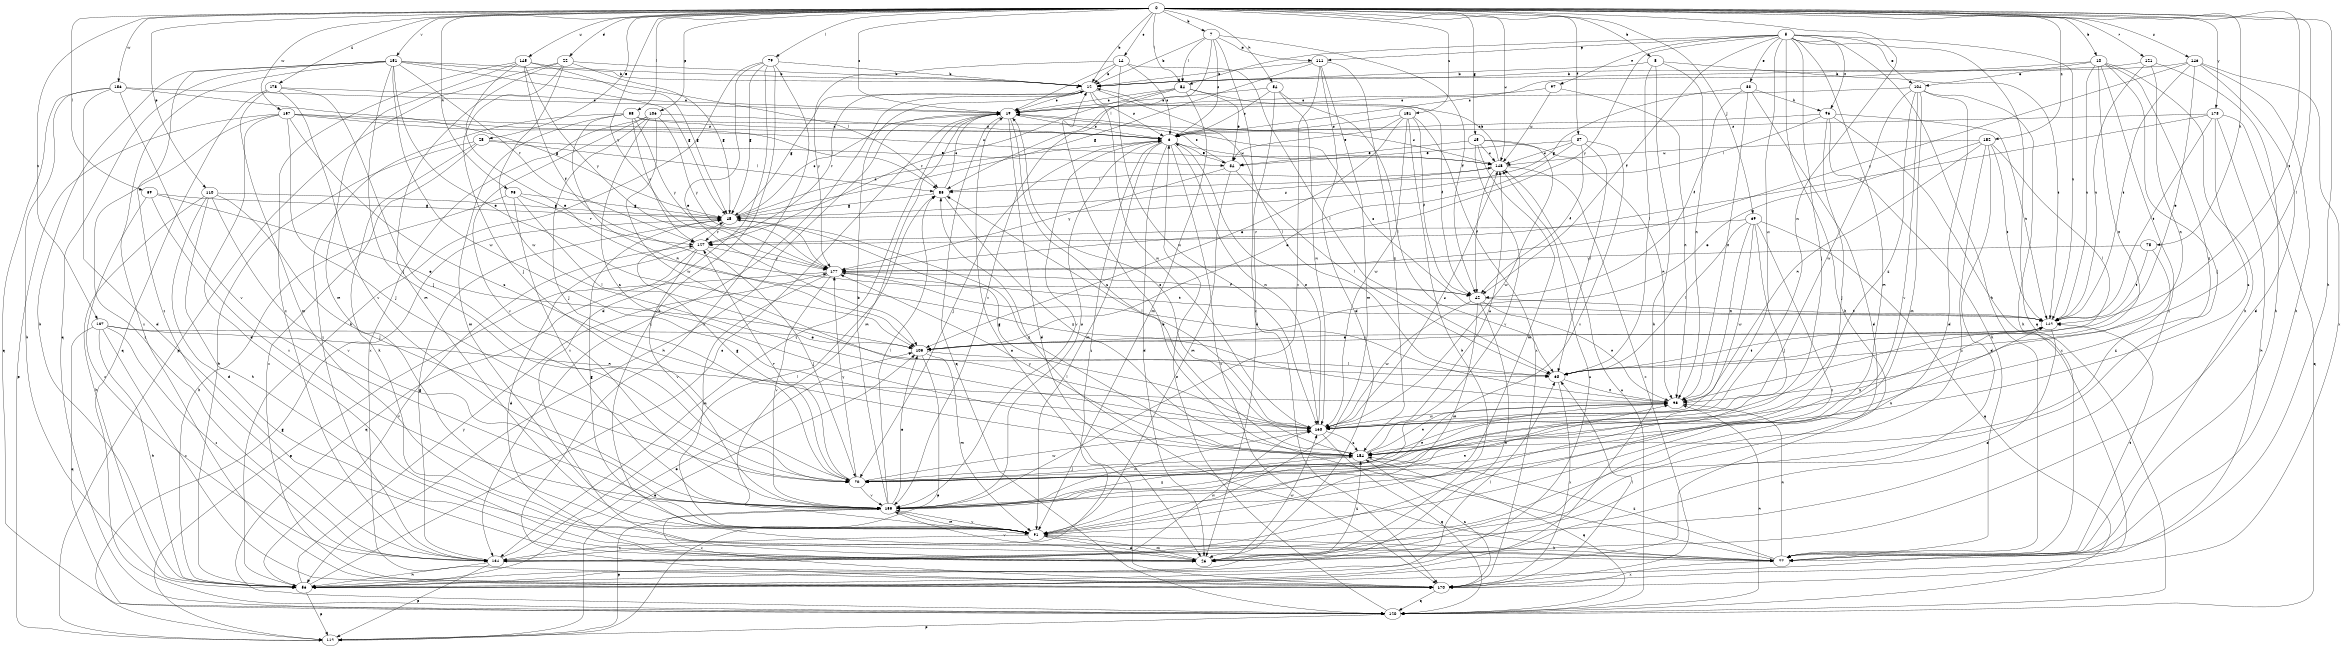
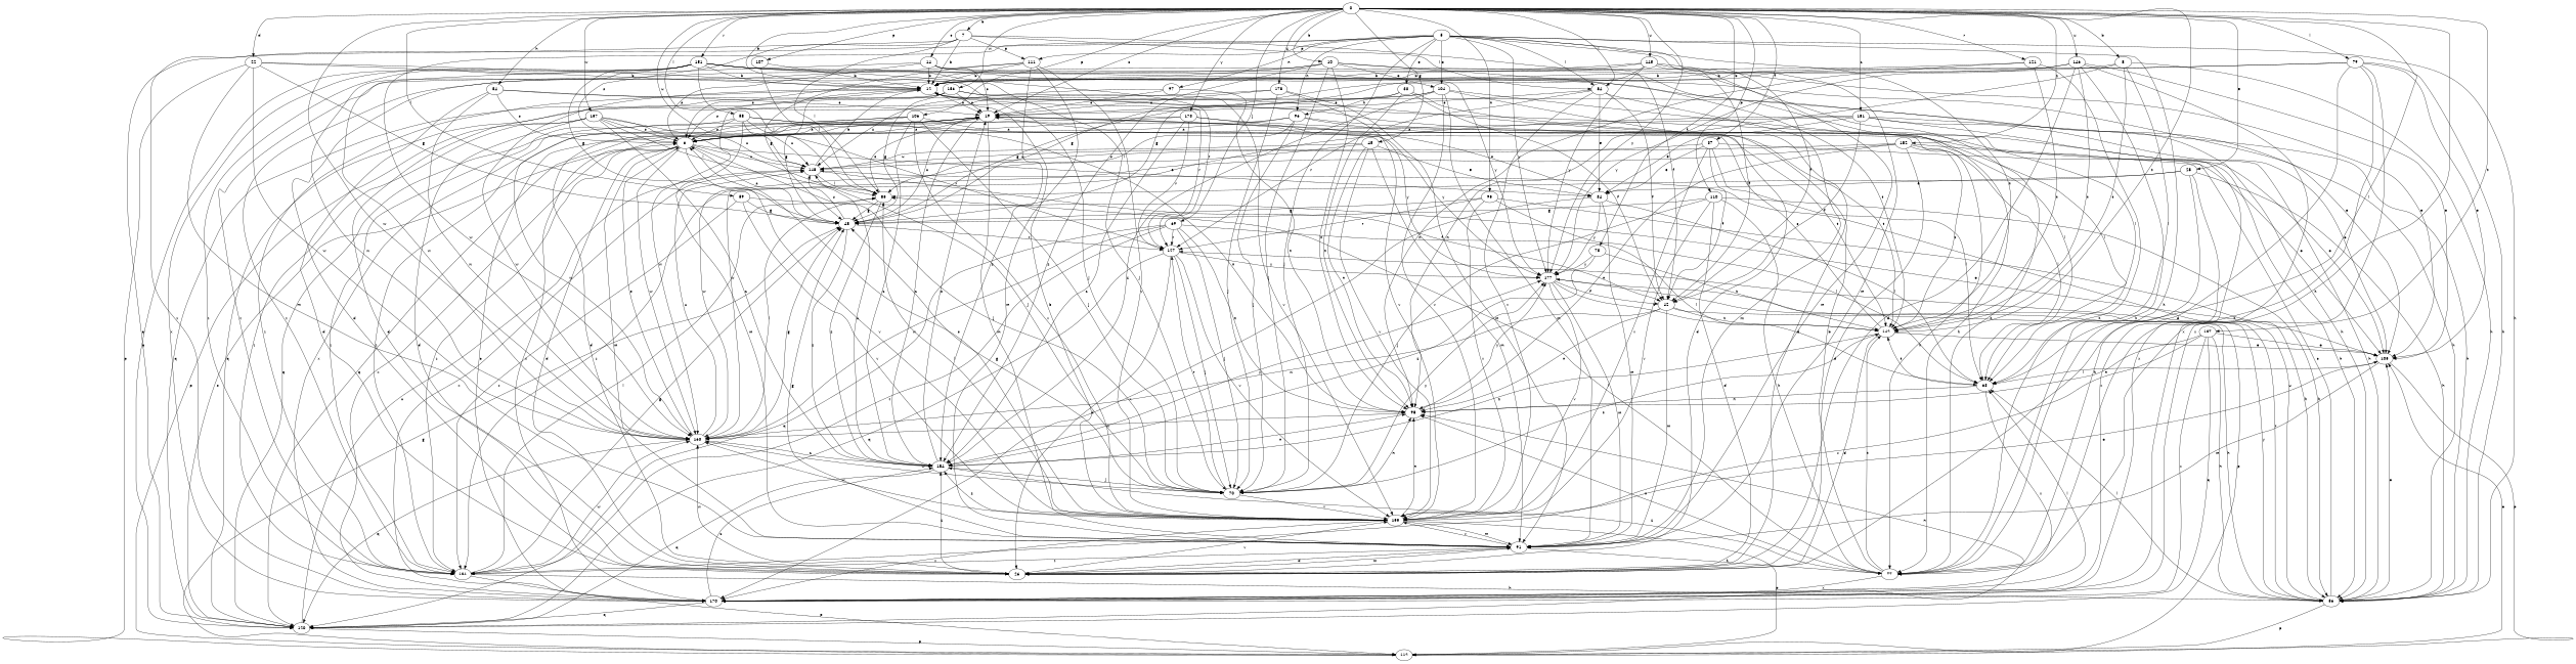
  strict digraph {
    fontname=Lato
    node [fontname=Lato]
    edge [fontname=Lato]
    0
    7
    8
    10
    12
    14
    19
    22
    28
    37
    45
    54
    58
    59
    63
    69
    75
    77
    79
    84
    95
    106
+   107
    110
    121
    137
    142
    145
    146
    148
    151
    156
    157
    163
    173
    177
    178
    181
    182
    42
    111
    6
    170
    85
    56
    98
    70
    104
    134
    184
    48
    127
    91
    120
    26
    112
    34
    155
    105
    5
    33
    96
    97
    0 -> 7 [label=b]
    0 -> 8 [label=b]
    0 -> 10 [label=b]
    0 -> 12 [label=b]
    0 -> 14 [label=c]
    0 -> 19 [label=c]
    0 -> 22 [label=d]
    0 -> 28 [label=e]
    0 -> 37 [label=f]
    0 -> 45 [label=g]
    0 -> 54 [label=h]
    0 -> 58 [label=i]
    0 -> 59 [label=i]
    0 -> 63 [label=i]
    0 -> 69 [label=j]
    0 -> 75 [label=k]
    0 -> 77 [label=k]
    0 -> 79 [label=l]
    0 -> 84 [label=l]
    0 -> 95 [label=n]
    0 -> 106 [label=p]
+   0 -> 107 [label=p]
    0 -> 110 [label=p]
    0 -> 121 [label=r]
    0 -> 137 [label=t]
    0 -> 142 [label=t]
    0 -> 145 [label=u]
    0 -> 146 [label=u]
    0 -> 148 [label=u]
    0 -> 151 [label=v]
    0 -> 156 [label=w]
    0 -> 157 [label=w]
    0 -> 163 [label=w]
    0 -> 173 [label=y]
    0 -> 177 [label=y]
    0 -> 178 [label=z]
    0 -> 181 [label=z]
    0 -> 182 [label=z]
    7 -> 12 [label=b]
    7 -> 84 [label=l]
    7 -> 42 [label=f]
    7 -> 111 [label=p]
    7 -> 6 [label=a]
    7 -> 170 [label=x]
    7 -> 85 [label=l]
    8 -> 12 [label=b]
    8 -> 63 [label=i]
    8 -> 142 [label=t]
    8 -> 56 [label=h]
    8 -> 98 [label=n]
    10 -> 77 [label=k]
    10 -> 142 [label=t]
    10 -> 6 [label=a]
    10 -> 98 [label=n]
    10 -> 70 [label=j]
    10 -> 104 [label=o]
    10 -> 134 [label=s]
    10 -> 184 [label=z]
    12 -> 19 [label=c]
    12 -> 63 [label=i]
    12 -> 163 [label=w]
    12 -> 6 [label=a]
    12 -> 134 [label=s]
    12 -> 48 [label=g]
    12 -> 127 [label=r]
    14 -> 12 [label=b]
    14 -> 19 [label=c]
    14 -> 63 [label=i]
    14 -> 163 [label=w]
    14 -> 177 [label=y]
    14 -> 6 [label=a]
    19 -> 6 [label=a]
    19 -> 56 [label=h]
    19 -> 134 [label=s]
    19 -> 184 [label=z]
    19 -> 91 [label=m]
    19 -> 120 [label=q]
    19 -> 26 [label=d]
    22 -> 12 [label=b]
    22 -> 163 [label=w]
    22 -> 70 [label=j]
    22 -> 48 [label=g]
    22 -> 91 [label=m]
    22 -> 112 [label=p]
    28 -> 77 [label=k]
    28 -> 170 [label=x]
    28 -> 85 [label=l]
    28 -> 56 [label=h]
    28 -> 34 [label=e]
    37 -> 63 [label=i]
    37 -> 148 [label=u]
    37 -> 42 [label=f]
    37 -> 34 [label=e]
    37 -> 155 [label=v]
    37 -> 105 [label=o]
    45 -> 148 [label=u]
    45 -> 163 [label=w]
    45 -> 98 [label=n]
    45 -> 91 [label=m]
    45 -> 34 [label=e]
    45 -> 155 [label=v]
    54 -> 19 [label=c]
    54 -> 63 [label=i]
    54 -> 163 [label=w]
    54 -> 6 [label=a]
    54 -> 26 [label=d]
    58 -> 148 [label=u]
    58 -> 177 [label=y]
    58 -> 6 [label=a]
    58 -> 98 [label=n]
    58 -> 134 [label=s]
    58 -> 127 [label=r]
    58 -> 91 [label=m]
    59 -> 134 [label=s]
    59 -> 48 [label=g]
    59 -> 155 [label=v]
    59 -> 105 [label=o]
    63 -> 142 [label=t]
    63 -> 170 [label=x]
    63 -> 98 [label=n]
    69 -> 63 [label=i]
    69 -> 163 [label=w]
    69 -> 98 [label=n]
    69 -> 70 [label=j]
    69 -> 134 [label=s]
    69 -> 127 [label=r]
    69 -> 120 [label=q]
    75 -> 142 [label=t]
    75 -> 177 [label=y]
    75 -> 184 [label=z]
    77 -> 12 [label=b]
    77 -> 142 [label=t]
    77 -> 170 [label=x]
    77 -> 85 [label=l]
    77 -> 98 [label=n]
    77 -> 184 [label=z]
    79 -> 12 [label=b]
    79 -> 77 [label=k]
    79 -> 170 [label=x]
    79 -> 56 [label=h]
    79 -> 48 [label=g]
    79 -> 26 [label=d]
    79 -> 105 [label=o]
    84 -> 19 [label=c]
    84 -> 42 [label=f]
    84 -> 127 [label=r]
    84 -> 91 [label=m]
    84 -> 34 [label=e]
    84 -> 155 [label=v]
    95 -> 63 [label=i]
    95 -> 56 [label=h]
    95 -> 48 [label=g]
    95 -> 127 [label=r]
    95 -> 155 [label=v]
    106 -> 163 [label=w]
    106 -> 177 [label=y]
    106 -> 6 [label=a]
    106 -> 170 [label=x]
    106 -> 70 [label=j]
    106 -> 184 [label=z]
    106 -> 155 [label=v]
+   107 -> 12 [label=b]
+   107 -> 85 [label=l]
    110 -> 77 [label=k]
    110 -> 56 [label=h]
    110 -> 70 [label=j]
    110 -> 48 [label=g]
    110 -> 26 [label=d]
    110 -> 155 [label=v]
    121 -> 12 [label=b]
    121 -> 77 [label=k]
    121 -> 142 [label=t]
    121 -> 98 [label=n]
    137 -> 170 [label=x]
    137 -> 56 [label=h]
    137 -> 98 [label=n]
    137 -> 134 [label=s]
    137 -> 120 [label=q]
    137 -> 105 [label=o]
    142 -> 19 [label=c]
    142 -> 184 [label=z]
    142 -> 26 [label=d]
    142 -> 105 [label=o]
    145 -> 12 [label=b]
    145 -> 177 [label=y]
    145 -> 42 [label=f]
    145 -> 134 [label=s]
    145 -> 48 [label=g]
    145 -> 91 [label=m]
    145 -> 105 [label=o]
    146 -> 12 [label=b]
    146 -> 77 [label=k]
    146 -> 142 [label=t]
    146 -> 177 [label=y]
    146 -> 170 [label=x]
    146 -> 26 [label=d]
    146 -> 105 [label=o]
    148 -> 12 [label=b]
    148 -> 42 [label=f]
    148 -> 170 [label=x]
    148 -> 85 [label=l]
    151 -> 12 [label=b]
    151 -> 163 [label=w]
    151 -> 170 [label=x]
    151 -> 85 [label=l]
    151 -> 56 [label=h]
    151 -> 70 [label=j]
    151 -> 134 [label=s]
    151 -> 48 [label=g]
    151 -> 127 [label=r]
    151 -> 120 [label=q]
    151 -> 105 [label=o]
    156 -> 19 [label=c]
    156 -> 56 [label=h]
    156 -> 48 [label=g]
    156 -> 120 [label=q]
    156 -> 26 [label=d]
    156 -> 155 [label=v]
    157 -> 148 [label=u]
    157 -> 6 [label=a]
    157 -> 85 [label=l]
    157 -> 70 [label=j]
    157 -> 134 [label=s]
    157 -> 184 [label=z]
    157 -> 26 [label=d]
    157 -> 112 [label=p]
    163 -> 148 [label=u]
    163 -> 6 [label=a]
    163 -> 85 [label=l]
    163 -> 184 [label=z]
    163 -> 48 [label=g]
    163 -> 120 [label=q]
    173 -> 142 [label=t]
    173 -> 6 [label=a]
    173 -> 56 [label=h]
    173 -> 184 [label=z]
    173 -> 127 [label=r]
    173 -> 120 [label=q]
    177 -> 142 [label=t]
    177 -> 42 [label=f]
    177 -> 91 [label=m]
    177 -> 112 [label=p]
    177 -> 155 [label=v]
    178 -> 19 [label=c]
    178 -> 70 [label=j]
    178 -> 91 [label=m]
    178 -> 120 [label=q]
    178 -> 155 [label=v]
    181 -> 163 [label=w]
    181 -> 42 [label=f]
    181 -> 6 [label=a]
    181 -> 170 [label=x]
    181 -> 56 [label=h]
    181 -> 34 [label=e]
    181 -> 105 [label=o]
    182 -> 63 [label=i]
    182 -> 142 [label=t]
    182 -> 148 [label=u]
    182 -> 98 [label=n]
    182 -> 134 [label=s]
    182 -> 26 [label=d]
    182 -> 105 [label=o]
    42 -> 142 [label=t]
    42 -> 163 [label=w]
    42 -> 56 [label=h]
    42 -> 98 [label=n]
    42 -> 91 [label=m]
    111 -> 12 [label=b]
    111 -> 184 [label=z]
    111 -> 48 [label=g]
    111 -> 91 [label=m]
    111 -> 26 [label=d]
    111 -> 155 [label=v]
    6 -> 148 [label=u]
    6 -> 163 [label=w]
    6 -> 170 [label=x]
    6 -> 70 [label=j]
    6 -> 134 [label=s]
    6 -> 91 [label=m]
    6 -> 26 [label=d]
    6 -> 34 [label=e]
    6 -> 155 [label=v]
    170 -> 19 [label=c]
    170 -> 63 [label=i]
    170 -> 184 [label=z]
    170 -> 120 [label=q]
    85 -> 19 [label=c]
    85 -> 184 [label=z]
    85 -> 48 [label=g]
    56 -> 19 [label=c]
    56 -> 63 [label=i]
    56 -> 148 [label=u]
    56 -> 177 [label=y]
    56 -> 127 [label=r]
    56 -> 112 [label=p]
    56 -> 105 [label=o]
    98 -> 163 [label=w]
    98 -> 177 [label=y]
    70 -> 142 [label=t]
    70 -> 163 [label=w]
    70 -> 177 [label=y]
    70 -> 98 [label=n]
    70 -> 48 [label=g]
    70 -> 127 [label=r]
    70 -> 155 [label=v]
    104 -> 19 [label=c]
    104 -> 77 [label=k]
    104 -> 163 [label=w]
    104 -> 184 [label=z]
    104 -> 91 [label=m]
    104 -> 26 [label=d]
    104 -> 155 [label=v]
    134 -> 163 [label=w]
    134 -> 85 [label=l]
    134 -> 56 [label=h]
    134 -> 48 [label=g]
    134 -> 112 [label=p]
    184 -> 19 [label=c]
    184 -> 148 [label=u]
    184 -> 177 [label=y]
    184 -> 98 [label=n]
    184 -> 70 [label=j]
    184 -> 120 [label=q]
    48 -> 19 [label=c]
    48 -> 148 [label=u]
    48 -> 6 [label=a]
    48 -> 184 [label=z]
    48 -> 127 [label=r]
    127 -> 177 [label=y]
    127 -> 70 [label=j]
    127 -> 120 [label=q]
    127 -> 26 [label=d]
    127 -> 155 [label=v]
    91 -> 77 [label=k]
    91 -> 134 [label=s]
    91 -> 48 [label=g]
    91 -> 26 [label=d]
    91 -> 155 [label=v]
    120 -> 148 [label=u]
    120 -> 6 [label=a]
    120 -> 98 [label=n]
    120 -> 112 [label=p]
    26 -> 163 [label=w]
    26 -> 184 [label=z]
    26 -> 91 [label=m]
    26 -> 155 [label=v]
    112 -> 48 [label=g]
    112 -> 105 [label=o]
    34 -> 19 [label=c]
    34 -> 63 [label=i]
    34 -> 177 [label=y]
+   34 -> 170 [label=x]
    34 -> 91 [label=m]
    155 -> 12 [label=b]
    155 -> 163 [label=w]
    155 -> 6 [label=a]
    155 -> 170 [label=x]
    155 -> 85 [label=l]
    155 -> 98 [label=n]
    155 -> 184 [label=z]
    155 -> 91 [label=m]
    155 -> 112 [label=p]
    155 -> 105 [label=o]
    105 -> 63 [label=i]
    105 -> 91 [label=m]
    105 -> 112 [label=p]
    5 -> 77 [label=k]
    5 -> 84 [label=l]
    5 -> 142 [label=t]
    5 -> 163 [label=w]
    5 -> 177 [label=y]
    5 -> 42 [label=f]
    5 -> 111 [label=p]
    5 -> 56 [label=h]
    5 -> 70 [label=j]
    5 -> 104 [label=o]
    5 -> 91 [label=m]
    5 -> 120 [label=q]
    5 -> 33 [label=e]
    5 -> 96 [label=n]
    5 -> 97 [label=n]
    33 -> 42 [label=f]
    33 -> 98 [label=n]
    33 -> 48 [label=g]
    33 -> 26 [label=d]
    33 -> 96 [label=h]
    96 -> 77 [label=k]
    96 -> 142 [label=t]
    96 -> 6 [label=a]
    96 -> 170 [label=x]
    96 -> 85 [label=l]
    96 -> 70 [label=j]
    97 -> 19 [label=c]
    97 -> 148 [label=u]
    97 -> 98 [label=n]
  }
